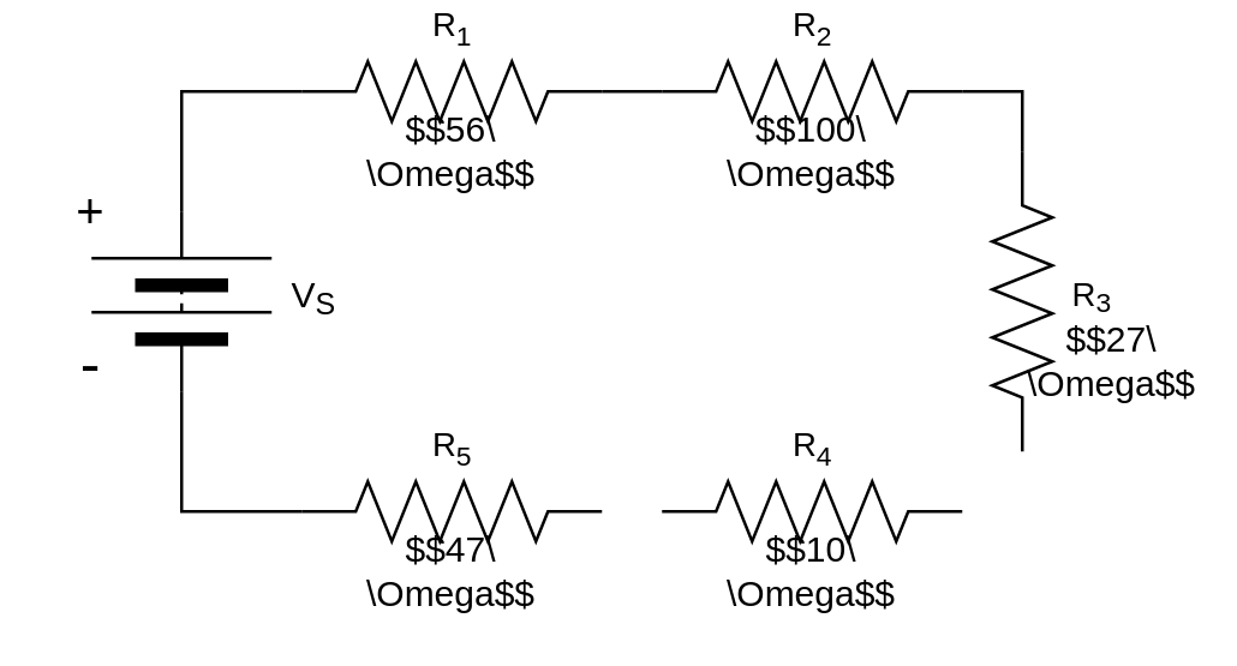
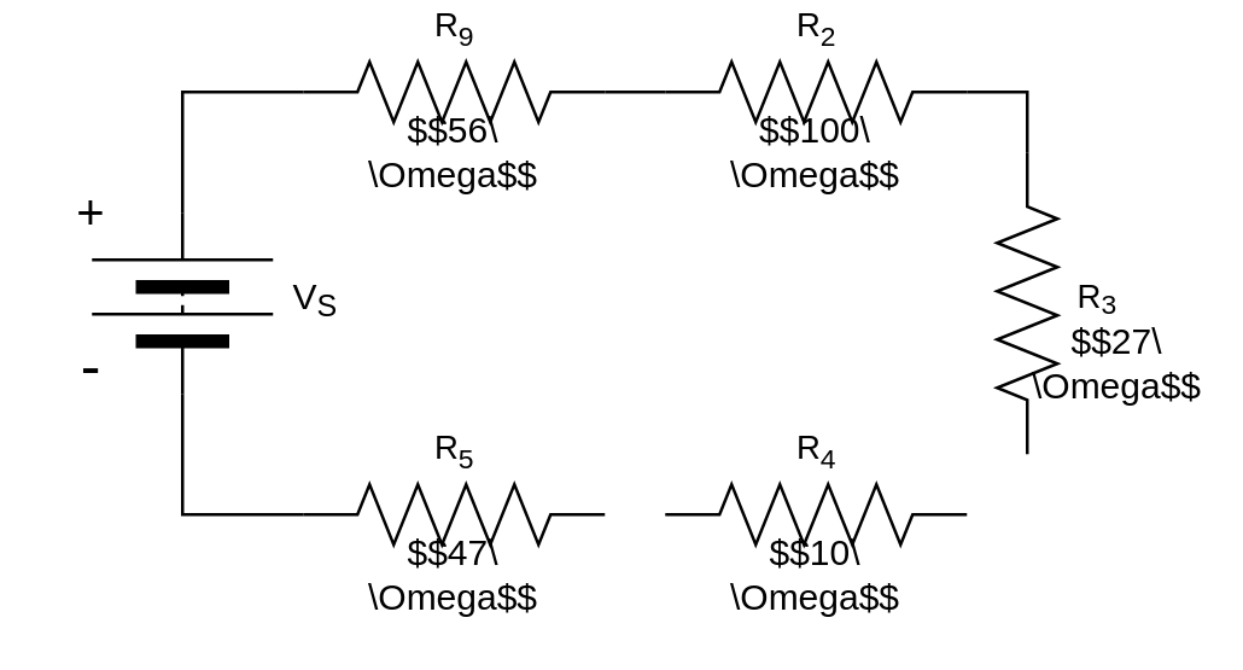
  <mxCell id="0" />
  <mxCell id="1" parent="0" />
  <mxCell id="2" value="" style="edgeStyle=none;shape=connector;rounded=0;orthogonalLoop=1;jettySize=auto;html=1;strokeColor=default;align=center;verticalAlign=middle;fontFamily=Helvetica;fontSize=11;fontColor=default;labelBackgroundColor=default;endArrow=none;endFill=0;" parent="1" source="3" target="4" edge="1"><mxGeometry relative="1" as="geometry" /></mxCell>
- <mxCell id="3" value="R&lt;sub&gt;1&lt;/sub&gt;" style="pointerEvents=1;verticalLabelPosition=top;shadow=0;dashed=0;align=center;html=1;verticalAlign=bottom;shape=mxgraph.electrical.resistors.resistor_2;fontFamily=Helvetica;fontSize=11;fontColor=default;labelBackgroundColor=default;labelPosition=center;" parent="1" vertex="1"><mxGeometry x="100" y="20" width="100" height="20" as="geometry" /></mxCell>
+ <mxCell id="3" value="R&lt;sub&gt;9&lt;/sub&gt;" style="pointerEvents=1;verticalLabelPosition=top;shadow=0;dashed=0;align=center;html=1;verticalAlign=bottom;shape=mxgraph.electrical.resistors.resistor_2;fontFamily=Helvetica;fontSize=11;fontColor=default;labelBackgroundColor=default;labelPosition=center;" parent="1" vertex="1"><mxGeometry x="100" y="20" width="100" height="20" as="geometry" /></mxCell>
  <mxCell id="4" value="R&lt;sub&gt;2&lt;/sub&gt;" style="pointerEvents=1;verticalLabelPosition=top;shadow=0;dashed=0;align=center;html=1;verticalAlign=bottom;shape=mxgraph.electrical.resistors.resistor_2;fontFamily=Helvetica;fontSize=11;fontColor=default;labelBackgroundColor=default;labelPosition=center;" parent="1" vertex="1"><mxGeometry x="220" y="20" width="100" height="20" as="geometry" /></mxCell>
  <mxCell id="5" value="R&lt;sub&gt;3&lt;/sub&gt;" style="pointerEvents=1;verticalLabelPosition=bottom;shadow=0;dashed=0;align=center;html=1;verticalAlign=top;shape=mxgraph.electrical.resistors.resistor_2;fontFamily=Helvetica;fontSize=11;fontColor=default;labelBackgroundColor=default;rotation=-90;textDirection=vertical-lr;" parent="1" vertex="1"><mxGeometry x="290" y="90" width="100" height="20" as="geometry" /></mxCell>
  <mxCell id="6" value="R&lt;sub&gt;5&lt;/sub&gt;" style="pointerEvents=1;verticalLabelPosition=top;shadow=0;dashed=0;align=center;html=1;verticalAlign=bottom;shape=mxgraph.electrical.resistors.resistor_2;fontFamily=Helvetica;fontSize=11;fontColor=default;labelBackgroundColor=default;labelPosition=center;" parent="1" vertex="1"><mxGeometry x="100" y="160" width="100" height="20" as="geometry" /></mxCell>
  <mxCell id="7" value="R&lt;sub&gt;4&lt;/sub&gt;" style="pointerEvents=1;verticalLabelPosition=top;shadow=0;dashed=0;align=center;html=1;verticalAlign=bottom;shape=mxgraph.electrical.resistors.resistor_2;fontFamily=Helvetica;fontSize=11;fontColor=default;labelBackgroundColor=default;labelPosition=center;" parent="1" vertex="1"><mxGeometry x="220" y="160" width="100" height="20" as="geometry" /></mxCell>
  <mxCell id="8" value="$$56\ \Omega$$" style="text;strokeColor=none;fillColor=none;html=1;align=center;verticalAlign=middle;whiteSpace=wrap;rounded=0;fontSize=12;" parent="1" vertex="1"><mxGeometry x="130" y="40" width="40" height="20" as="geometry" /></mxCell>
  <mxCell id="9" value="$$100\ \Omega$$" style="text;strokeColor=none;fillColor=none;html=1;align=center;verticalAlign=middle;whiteSpace=wrap;rounded=0;fontSize=12;" parent="1" vertex="1"><mxGeometry x="250" y="40" width="40" height="20" as="geometry" /></mxCell>
  <mxCell id="10" value="$$10\ \Omega$$" style="text;strokeColor=none;fillColor=none;html=1;align=center;verticalAlign=middle;whiteSpace=wrap;rounded=0;fontSize=12;" parent="1" vertex="1"><mxGeometry x="250" y="180" width="40" height="20" as="geometry" /></mxCell>
  <mxCell id="11" value="$$47\ \Omega$$" style="text;strokeColor=none;fillColor=none;html=1;align=center;verticalAlign=middle;whiteSpace=wrap;rounded=0;fontSize=12;" parent="1" vertex="1"><mxGeometry x="130" y="180" width="40" height="20" as="geometry" /></mxCell>
  <mxCell id="12" value="$$27\ \Omega$$" style="text;strokeColor=none;fillColor=none;html=1;align=center;verticalAlign=middle;whiteSpace=wrap;rounded=0;fontSize=12;" parent="1" vertex="1"><mxGeometry x="350" y="110" width="40" height="20" as="geometry" /></mxCell>
  <mxCell id="13" value="" style="edgeStyle=orthogonalEdgeStyle;orthogonalLoop=1;jettySize=auto;html=1;rounded=0;fontSize=12;startSize=8;endSize=8;endArrow=none;endFill=0;exitX=1;exitY=0.5;exitDx=0;exitDy=0;exitPerimeter=0;entryX=1;entryY=0.5;entryDx=0;entryDy=0;entryPerimeter=0;" parent="1" source="4" target="5" edge="1"><mxGeometry width="120" relative="1" as="geometry"><mxPoint x="470" y="200" as="sourcePoint" /><mxPoint x="590" y="200" as="targetPoint" /></mxGeometry></mxCell>
  <mxCell id="14" value="V&lt;sub&gt;S&lt;/sub&gt;" style="pointerEvents=1;verticalLabelPosition=bottom;shadow=0;dashed=0;align=center;html=1;verticalAlign=top;shape=mxgraph.electrical.miscellaneous.batteryStack;fontFamily=Helvetica;fontSize=12;fontColor=default;labelBackgroundColor=default;rotation=-90;textDirection=vertical-lr;" parent="1" vertex="1"><mxGeometry x="30" y="70" width="60" height="60" as="geometry" /></mxCell>
  <mxCell id="15" value="" style="edgeStyle=orthogonalEdgeStyle;orthogonalLoop=1;jettySize=auto;html=1;rounded=0;strokeColor=default;align=center;verticalAlign=middle;fontFamily=Helvetica;fontSize=12;fontColor=default;labelBackgroundColor=default;startSize=8;endArrow=none;endFill=0;endSize=8;exitX=1;exitY=0.5;exitDx=0;exitDy=0;entryX=0;entryY=0.5;entryDx=0;entryDy=0;entryPerimeter=0;" parent="1" source="14" target="3" edge="1"><mxGeometry width="120" relative="1" as="geometry"><mxPoint x="350" y="200" as="sourcePoint" /><mxPoint x="470" y="200" as="targetPoint" /></mxGeometry></mxCell>
  <mxCell id="16" value="" style="edgeStyle=orthogonalEdgeStyle;orthogonalLoop=1;jettySize=auto;html=1;rounded=0;strokeColor=default;align=center;verticalAlign=middle;fontFamily=Helvetica;fontSize=12;fontColor=default;labelBackgroundColor=default;startSize=8;endArrow=none;endFill=0;endSize=8;exitX=0;exitY=0.5;exitDx=0;exitDy=0;entryX=0;entryY=0.5;entryDx=0;entryDy=0;entryPerimeter=0;" parent="1" source="14" target="6" edge="1"><mxGeometry width="120" relative="1" as="geometry"><mxPoint x="350" y="200" as="sourcePoint" /><mxPoint x="470" y="200" as="targetPoint" /></mxGeometry></mxCell>
  <mxCell id="17" value="&lt;font style=&quot;font-size: 16px;&quot;&gt;+&lt;/font&gt;" style="text;strokeColor=none;fillColor=none;html=1;align=center;verticalAlign=middle;whiteSpace=wrap;rounded=0;fontSize=12;fontFamily=Helvetica;fontColor=default;labelBackgroundColor=default;" parent="1" vertex="1"><mxGeometry x="20" y="60" width="20" height="20" as="geometry" /></mxCell>
  <mxCell id="18" value="&lt;font style=&quot;font-size: 20px;&quot;&gt;-&lt;/font&gt;" style="text;strokeColor=none;fillColor=none;html=1;align=center;verticalAlign=middle;whiteSpace=wrap;rounded=0;fontSize=12;fontFamily=Helvetica;fontColor=default;labelBackgroundColor=default;" parent="1" vertex="1"><mxGeometry x="20" y="110" width="20" height="20" as="geometry" /></mxCell>
